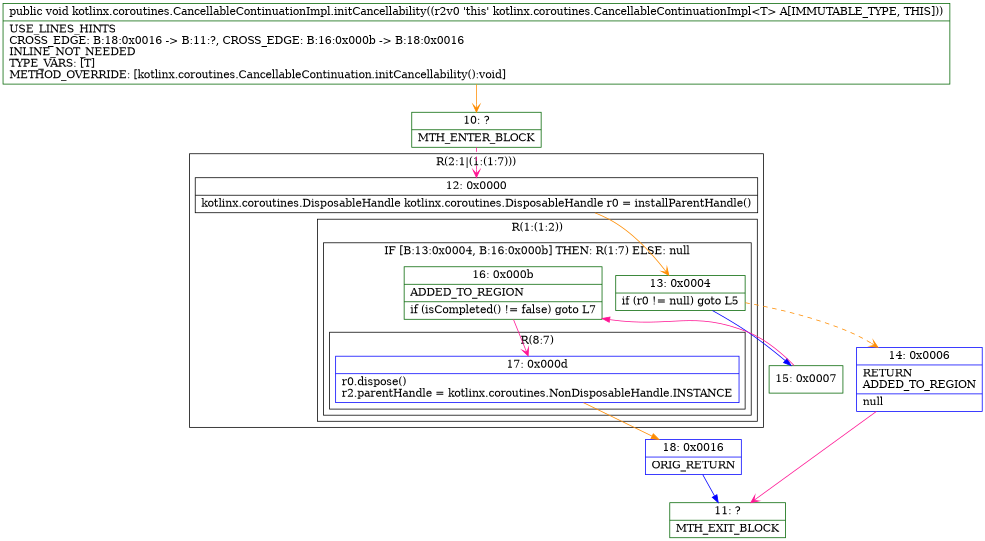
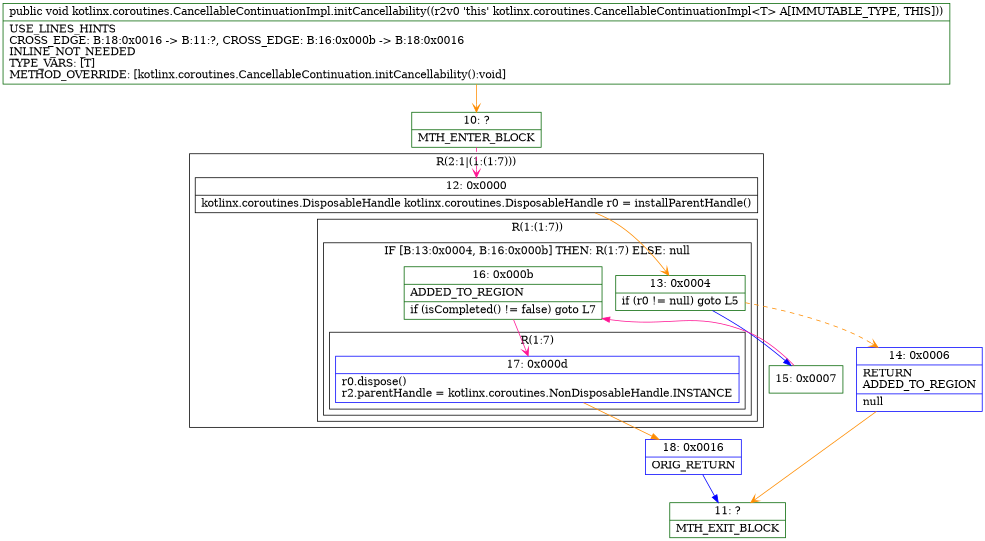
  digraph {
    node [color=darkgreen shape=record]
    edge [arrowhead=vee color=darkorange]
    n1 [color=blue label="{17\:\ 0x000d|r0.dispose()\lr2.parentHandle = kotlinx.coroutines.NonDisposableHandle.INSTANCE\l}"]
    n2 [label="{13\:\ 0x0004|if (r0 != null) goto L5\l}"]
    n3 [label="{16\:\ 0x000b|ADDED_TO_REGION\l|if (isCompleted() != false) goto L7\l}"]
    n4 [color=black label="{12\:\ 0x0000|kotlinx.coroutines.DisposableHandle kotlinx.coroutines.DisposableHandle r0 = installParentHandle()\l}"]
    n5 [color=blue label="{18\:\ 0x0016|ORIG_RETURN\l}"]
    n6 [color=blue label="{14\:\ 0x0006|RETURN\lADDED_TO_REGION\l|null\l}"]
    n7 [label="{15\:\ 0x0007}"]
    n8 [label="{11\:\ ?|MTH_EXIT_BLOCK\l}"]
    n9 [label="{10\:\ ?|MTH_ENTER_BLOCK\l}"]
    n10 [label="{public void kotlinx.coroutines.CancellableContinuationImpl.initCancellability((r2v0 'this' kotlinx.coroutines.CancellableContinuationImpl\<T\> A[IMMUTABLE_TYPE, THIS]))  | USE_LINES_HINTS\lCROSS_EDGE: B:18:0x0016 \-\> B:11:?, CROSS_EDGE: B:16:0x000b \-\> B:18:0x0016\lINLINE_NOT_NEEDED\lTYPE_VARS: [T]\lMETHOD_OVERRIDE: [kotlinx.coroutines.CancellableContinuation.initCancellability():void]\l}"]
    subgraph cluster_1 {
      label="R(2:1|(1:(1:7)))"
      n4
      subgraph cluster_2 {
-       label="R(1:(1:2))"
+       label="R(1:(1:7))"
        subgraph cluster_3 {
          label="IF [B:13:0x0004, B:16:0x000b] THEN: R(1:7) ELSE: null"
          n2
          n3
          subgraph cluster_4 {
-           label="R(8:7)"
+           label="R(1:7)"
            n1
          }
        }
      }
    }
    n1 -> n5 [arrowhead=normal]
    n2 -> n6 [style=dashed]
    n2 -> n7 [arrowhead=normal color=blue]
    n3 -> n1 [color=deeppink]
    n4 -> n2
    n5 -> n8 [arrowhead=normal color=blue]
-   n6 -> n8 [color=deeppink]
+   n6 -> n8
    n7 -> n3 [arrowhead=normal color=deeppink]
    n9 -> n4 [color=deeppink style=dashed]
    n10 -> n9
  }
